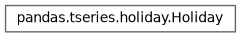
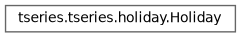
  digraph {
    rankdir=TB
-   n1 [color=grey40 fillcolor=white fontname=Helvetica fontsize=10 height=0.2 label="pandas.tseries.holiday.Holiday" shape=box style=filled width=0.4]
+   n1 [color=grey40 fillcolor=white fontname=Helvetica fontsize=10 height=0.2 label="tseries.tseries.holiday.Holiday" shape=box style=filled width=0.4]
  }
